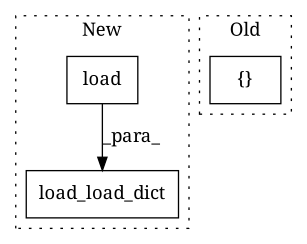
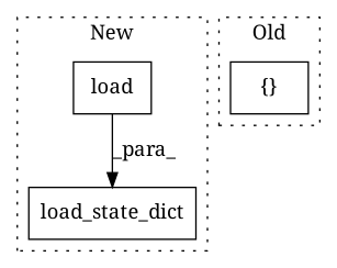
  digraph {
    fontname="Noto Serif"
    node [a=32 shape=box fontname="Noto Serif"]
-   n1 [l="16,1" label=load_load_dict s="6486,6525"]
+   n1 [l="16,1" label=load_state_dict s="6486,6525"]
    n2 [l="5,1" label=load s="6508,6524"]
    n3 [a=4 l="1,1" label="{}" s="5191,5212"]
    subgraph cluster_1 {
      label=New
      style=dotted
      n1
      n2
    }
    subgraph cluster_2 {
      label=Old
      style=dotted
      n3
    }
    n2 -> n1 [label=_para_ fontname="Noto Serif"]
  }
